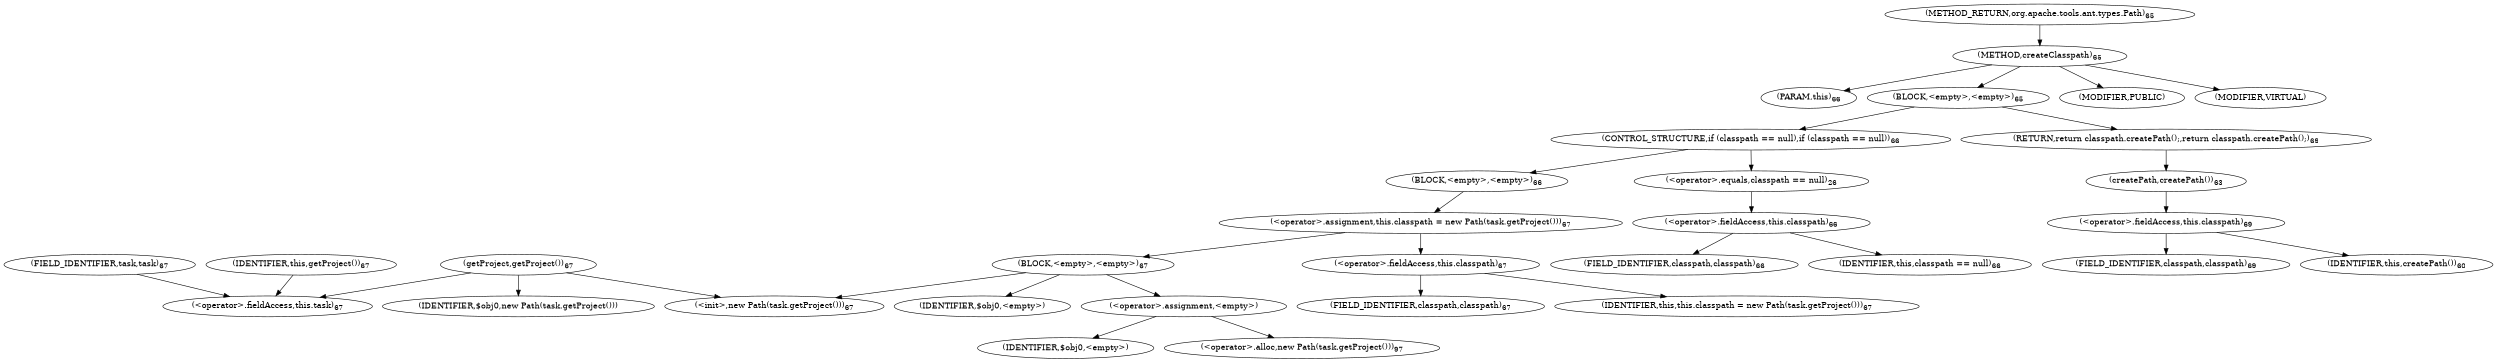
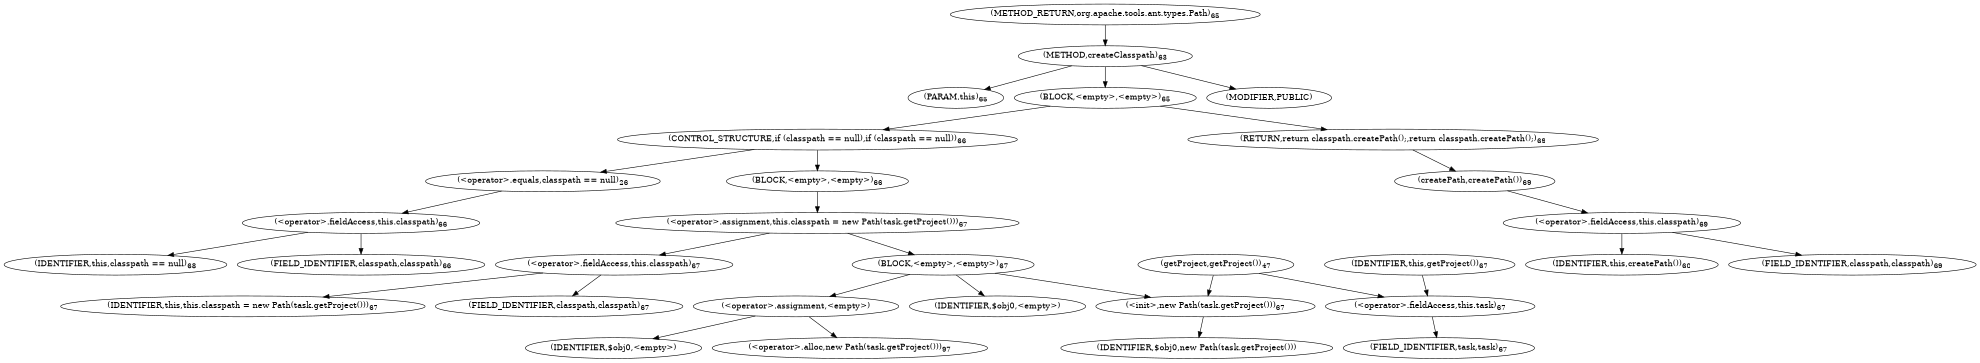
  digraph {
-   n1 [label=<(METHOD,createClasspath)<SUB>65</SUB>>]
-   n2 [label=<(PARAM,this)<SUB>66</SUB>>]
+   n1 [label=<(METHOD,createClasspath)<SUB>63</SUB>>]
+   n2 [label=<(PARAM,this)<SUB>65</SUB>>]
    n3 [label=<(BLOCK,&lt;empty&gt;,&lt;empty&gt;)<SUB>65</SUB>>]
    n4 [label=<(MODIFIER,PUBLIC)>]
-   n5 [label=<(MODIFIER,VIRTUAL)>]
    n6 [label=<(CONTROL_STRUCTURE,if (classpath == null),if (classpath == null))<SUB>66</SUB>>]
    n7 [label=<(RETURN,return classpath.createPath();,return classpath.createPath();)<SUB>69</SUB>>]
    n8 [label=<(METHOD_RETURN,org.apache.tools.ant.types.Path)<SUB>65</SUB>>]
    n9 [label=<(&lt;operator&gt;.equals,classpath == null)<SUB>26</SUB>>]
    n10 [label=<(BLOCK,&lt;empty&gt;,&lt;empty&gt;)<SUB>66</SUB>>]
-   n11 [label=<(createPath,createPath())<SUB>63</SUB>>]
+   n11 [label=<(createPath,createPath())<SUB>69</SUB>>]
    n12 [label=<(&lt;operator&gt;.fieldAccess,this.classpath)<SUB>66</SUB>>]
    n13 [label=<(&lt;operator&gt;.assignment,this.classpath = new Path(task.getProject()))<SUB>67</SUB>>]
-   n14 [label=<(IDENTIFIER,this,classpath == null)<SUB>66</SUB>>]
+   n14 [label=<(IDENTIFIER,this,classpath == null)<SUB>68</SUB>>]
    n15 [label=<(FIELD_IDENTIFIER,classpath,classpath)<SUB>66</SUB>>]
    n16 [label=<(&lt;operator&gt;.fieldAccess,this.classpath)<SUB>67</SUB>>]
    n17 [label=<(BLOCK,&lt;empty&gt;,&lt;empty&gt;)<SUB>67</SUB>>]
    n18 [label=<(IDENTIFIER,this,this.classpath = new Path(task.getProject()))<SUB>67</SUB>>]
    n19 [label=<(FIELD_IDENTIFIER,classpath,classpath)<SUB>67</SUB>>]
    n20 [label=<(&lt;operator&gt;.assignment,&lt;empty&gt;)>]
    n21 [label=<(&lt;init&gt;,new Path(task.getProject()))<SUB>67</SUB>>]
    n22 [label=<(IDENTIFIER,$obj0,&lt;empty&gt;)>]
    n23 [label=<(IDENTIFIER,$obj0,&lt;empty&gt;)>]
    n24 [label=<(&lt;operator&gt;.alloc,new Path(task.getProject()))<SUB>97</SUB>>]
    n25 [label=<(IDENTIFIER,$obj0,new Path(task.getProject()))>]
-   n26 [label=<(getProject,getProject())<SUB>67</SUB>>]
+   n26 [label=<(getProject,getProject())<SUB>47</SUB>>]
    n27 [label=<(&lt;operator&gt;.fieldAccess,this.task)<SUB>67</SUB>>]
    n28 [label=<(FIELD_IDENTIFIER,task,task)<SUB>67</SUB>>]
    n29 [label=<(IDENTIFIER,this,getProject())<SUB>67</SUB>>]
    n30 [label=<(&lt;operator&gt;.fieldAccess,this.classpath)<SUB>69</SUB>>]
    n31 [label=<(IDENTIFIER,this,createPath())<SUB>60</SUB>>]
    n32 [label=<(FIELD_IDENTIFIER,classpath,classpath)<SUB>69</SUB>>]
    n1 -> n2
    n1 -> n3
    n1 -> n4
-   n1 -> n5
    n3 -> n6
    n3 -> n7
    n6 -> n9
    n6 -> n10
    n7 -> n11
    n8 -> n1
    n9 -> n12
    n10 -> n13
    n11 -> n30
    n12 -> n14
    n12 -> n15
    n13 -> n16
    n13 -> n17
    n16 -> n18
    n16 -> n19
    n17 -> n20
    n17 -> n21
    n17 -> n22
    n20 -> n23
    n20 -> n24
-   n26 -> n25
+   n21 -> n25
    n26 -> n21
    n26 -> n27
-   n28 -> n27
+   n27 -> n28
    n29 -> n27
    n30 -> n31
    n30 -> n32
  }
